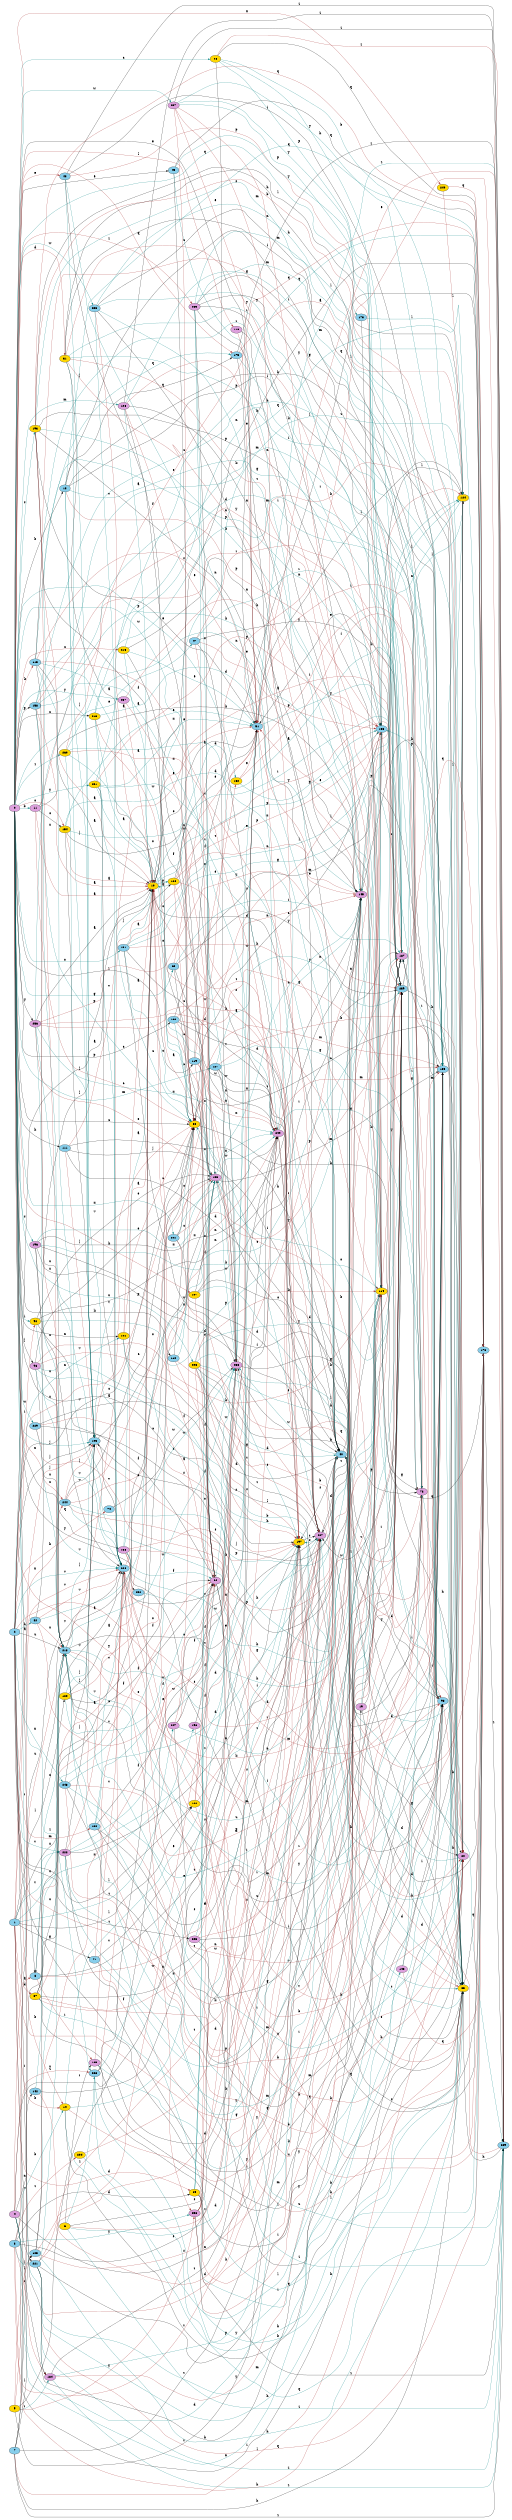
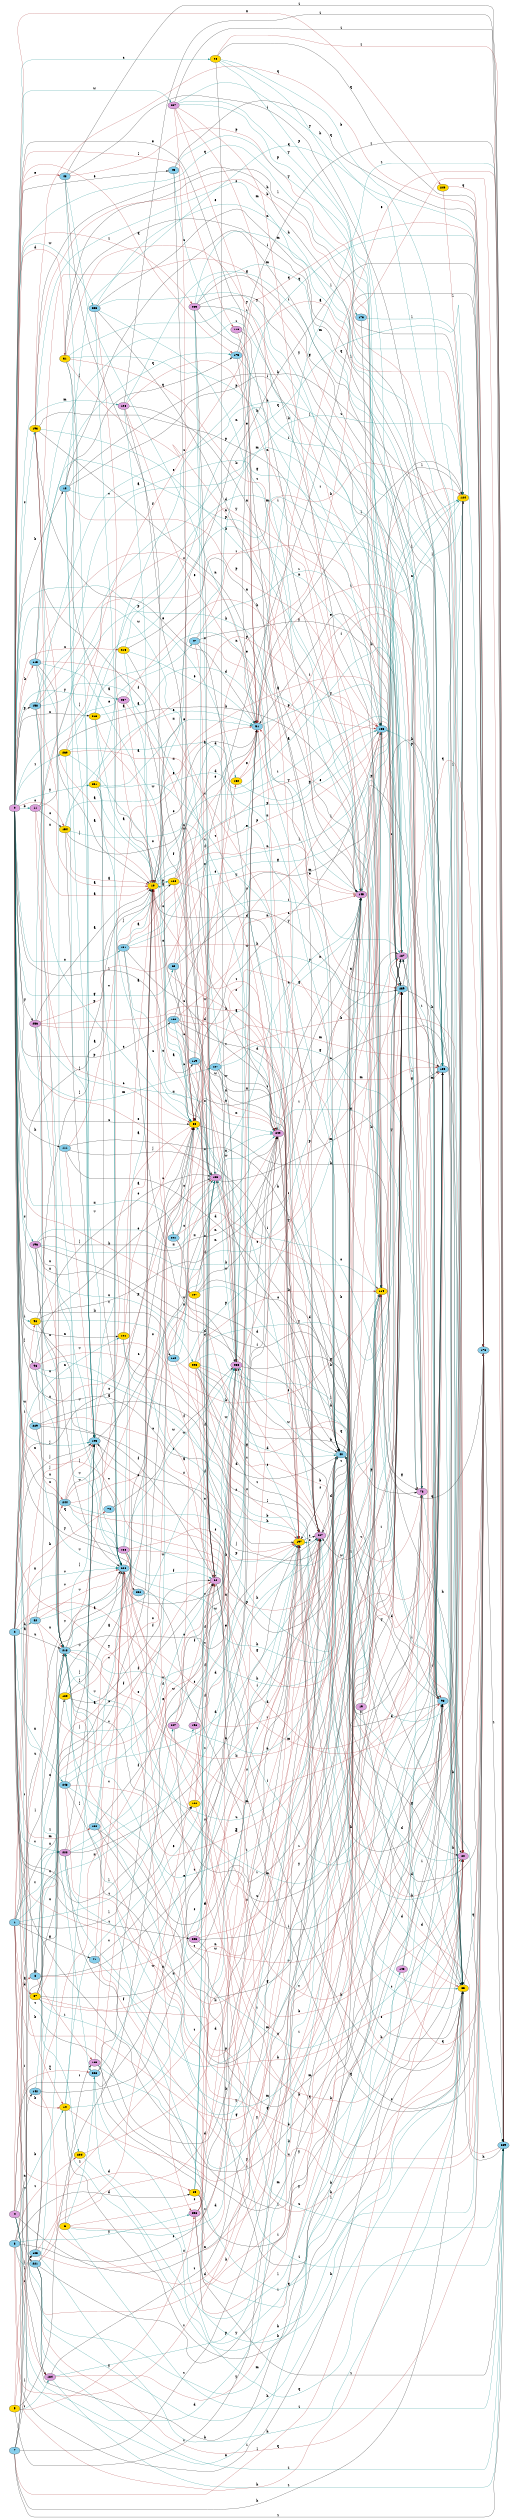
  strict digraph {
    rankdir=LR
    node [fillcolor=skyblue style=filled]
    edge [color=teal]
    0 [fillcolor=plum]
    8
    11 [fillcolor=plum]
    13
    28 [fillcolor=gold]
    30 [fillcolor=gold]
    31 [fillcolor=gold]
    43
    45
    47
    51
    65
    90 [fillcolor=gold]
    96 [fillcolor=plum]
    103
    107 [fillcolor=gold]
    111
    112
    113
    118 [fillcolor=plum]
    119
    126 [fillcolor=plum]
    127
    141 [fillcolor=gold]
    151
    154 [fillcolor=gold]
    158
    160
    162 [fillcolor=gold]
    168 [fillcolor=plum]
    173
    175
    184 [fillcolor=plum]
    193 [fillcolor=gold]
    196 [fillcolor=plum]
    197 [fillcolor=gold]
    208 [fillcolor=gold]
    213 [fillcolor=gold]
    215 [fillcolor=gold]
    229
    233
    237 [fillcolor=plum]
    238 [fillcolor=plum]
    240 [fillcolor=gold]
    241
    244
    251 [fillcolor=gold]
    252
    256 [fillcolor=plum]
    257 [fillcolor=plum]
    258 [fillcolor=plum]
    260 [fillcolor=gold]
    263 [fillcolor=plum]
    268
    218
    207 [fillcolor=plum]
    40
    185 [fillcolor=plum]
    114 [fillcolor=gold]
    10 [fillcolor=gold]
    187 [fillcolor=plum]
    73 [fillcolor=plum]
    93
    135
    228
    83 [fillcolor=gold]
    166
    176
    269
    20 [fillcolor=plum]
    259
    155 [fillcolor=plum]
    145 [fillcolor=plum]
    124 [fillcolor=gold]
    62 [fillcolor=plum]
    249 [fillcolor=plum]
    1
    14 [fillcolor=gold]
    37 [fillcolor=gold]
    39 [fillcolor=gold]
    71
    120 [fillcolor=gold]
    122 [fillcolor=gold]
    198 [fillcolor=plum]
    221
    222 [fillcolor=plum]
    247 [fillcolor=plum]
    2
    74
    82
    130
    164 [fillcolor=gold]
    203 [fillcolor=plum]
    204 [fillcolor=gold]
    248
    3
    123
    4 [fillcolor=plum]
    19 [fillcolor=plum]
    142
    143 [fillcolor=plum]
    5 [fillcolor=gold]
    6 [fillcolor=gold]
    7
    0 -> 8 [color=black label=a]
    0 -> 11 [label=b]
    0 -> 13 [color=black label=b]
    0 -> 28 [label=c]
    0 -> 30 [color=black label=c]
    0 -> 31 [color=brown label=d]
    0 -> 43 [color=brown label=e]
    0 -> 45 [color=black label=e]
    0 -> 47 [label=e]
    0 -> 51 [color=black label=e]
    0 -> 65 [label=g]
    0 -> 90 [label=i]
    0 -> 96 [color=black label=j]
    0 -> 103 [label=j]
    0 -> 107 [color=brown label=k]
    0 -> 111 [color=black label=k]
    0 -> 112 [color=black label=k]
    0 -> 113 [color=brown label=k]
    0 -> 118 [color=brown label=l]
    0 -> 119 [color=black label=l]
    0 -> 126 [label=m]
    0 -> 127 [label=m]
    0 -> 141 [color=black label=n]
    0 -> 151 [label=o]
    0 -> 154 [color=brown label=o]
    0 -> 158 [color=black label=p]
    0 -> 160 [color=black label=p]
    0 -> 162 [label=p]
    0 -> 168 [color=black label=q]
    0 -> 173 [label=q]
    0 -> 175 [color=brown label=q]
    0 -> 184 [label=r]
    0 -> 193 [label=s]
    0 -> 196 [label=s]
    0 -> 197 [color=black label=s]
    0 -> 208 [label=u]
    0 -> 213 [color=black label=u]
    0 -> 215 [color=brown label=u]
    0 -> 229 [label=w]
    0 -> 233 [label=w]
    0 -> 237 [label=w]
    0 -> 238 [label=w]
    0 -> 240 [color=brown label=x]
    0 -> 241 [label=x]
    0 -> 244 [color=brown label=x]
    0 -> 251 [label=y]
    0 -> 252 [color=black label=y]
    0 -> 256 [color=black label=y]
    0 -> 257 [label=y]
    0 -> 258 [color=brown label=y]
    0 -> 260 [label=z]
    0 -> 263 [color=brown label=z]
    0 -> 268 [label=z]
    8 -> 218 [label=u]
    8 -> 207 [color=black label=t]
    8 -> 40 [color=brown label=d]
    8 -> 185 [color=brown label=r]
    11 -> 30 [color=brown label=c]
    11 -> 154 [color=black label=o]
    11 -> 175 [label=q]
    11 -> 114 [color=black label=k]
    11 -> 10 [color=brown label=a]
    11 -> 187 [color=brown label=r]
    13 -> 103 [label=j]
    13 -> 175 [color=black label=q]
    13 -> 73 [label=g]
    13 -> 93 [color=black label=i]
    13 -> 135 [color=black label=m]
    13 -> 228 [label=v]
    13 -> 83 [color=black label=h]
    13 -> 166 [color=brown label=p]
    13 -> 176 [label=q]
    28 -> 238 [color=black label=w]
    28 -> 166 [label=p]
    28 -> 176 [color=black label=q]
    28 -> 269 [color=brown label=z]
    28 -> 20 [label=b]
    28 -> 259 [label=y]
    30 -> 103 [color=brown label=j]
    30 -> 10 [color=brown label=a]
    30 -> 135 [color=brown label=m]
    30 -> 20 [color=black label=b]
    30 -> 155 [label=o]
    31 -> 103 [label=j]
    31 -> 114 [color=brown label=k]
    31 -> 10 [color=black label=a]
    31 -> 187 [label=r]
    31 -> 93 [color=black label=i]
    31 -> 166 [label=p]
    31 -> 259 [color=brown label=y]
    31 -> 145 [color=brown label=n]
    31 -> 124 [color=black label=l]
    43 -> 51 [label=e]
    43 -> 103 [label=j]
    43 -> 93 [color=black label=i]
    43 -> 166 [color=brown label=p]
    43 -> 269 [color=black label=z]
    43 -> 62 [color=black label=f]
    45 -> 30 [color=black label=c]
    45 -> 176 [color=black label=q]
    45 -> 259 [label=y]
    45 -> 145 [label=n]
    47 -> 197 [color=black label=s]
    47 -> 187 [label=r]
    47 -> 166 [color=brown label=p]
    47 -> 20 [color=brown label=b]
    47 -> 259 [color=black label=y]
    47 -> 155 [color=brown label=o]
    51 -> 238 [label=w]
    51 -> 10 [color=black label=a]
    51 -> 93 [color=brown label=i]
    51 -> 269 [label=z]
    51 -> 259 [label=y]
    51 -> 124 [color=black label=l]
    51 -> 249 [label=x]
    65 -> 30 [color=black label=c]
    65 -> 187 [label=r]
    65 -> 269 [color=brown label=z]
    65 -> 259 [color=black label=y]
    65 -> 249 [color=black label=x]
    90 -> 218 [label=u]
    90 -> 166 [label=p]
    90 -> 155 [color=black label=o]
    90 -> 145 [color=black label=n]
    90 -> 62 [color=black label=f]
    96 -> 218 [color=black label=u]
    96 -> 114 [color=brown label=k]
    96 -> 73 [color=brown label=g]
    96 -> 228 [label=v]
    96 -> 83 [label=h]
    96 -> 20 [label=b]
    96 -> 155 [color=black label=o]
    103 -> 228 [color=black label=v]
    103 -> 166 [color=brown label=p]
    103 -> 249 [color=black label=x]
    107 -> 187 [color=black label=r]
    107 -> 83 [label=h]
    107 -> 20 [color=black label=b]
    107 -> 155 [color=black label=o]
    107 -> 62 [color=brown label=f]
    111 -> 51 [color=brown label=e]
    111 -> 103 [color=brown label=j]
    111 -> 40 [color=black label=d]
    111 -> 93 [color=black label=i]
    111 -> 83 [color=black label=h]
    112 -> 30 [color=black label=c]
    112 -> 197 [color=brown label=s]
    112 -> 187 [label=r]
    112 -> 20 [color=brown label=b]
    113 -> 197 [color=brown label=s]
    113 -> 238 [label=w]
    113 -> 218 [color=black label=u]
    113 -> 10 [color=black label=a]
    113 -> 187 [label=r]
    113 -> 73 [color=brown label=g]
    113 -> 228 [label=v]
    113 -> 166 [label=p]
    113 -> 249 [color=brown label=x]
    118 -> 51 [color=brown label=e]
    118 -> 145 [color=black label=n]
    119 -> 176 [color=black label=q]
    119 -> 155 [color=brown label=o]
    119 -> 124 [color=brown label=l]
    119 -> 62 [color=brown label=f]
    119 -> 249 [color=brown label=x]
    126 -> 51 [color=brown label=e]
    126 -> 114 [color=brown label=k]
    126 -> 10 [label=a]
    126 -> 93 [label=i]
    126 -> 269 [color=black label=z]
    126 -> 145 [color=black label=n]
    126 -> 62 [color=black label=f]
    127 -> 238 [color=black label=w]
    127 -> 207 [color=black label=t]
    127 -> 73 [label=g]
    127 -> 20 [color=brown label=b]
    127 -> 259 [label=y]
    127 -> 249 [color=black label=x]
    141 -> 30 [color=brown label=c]
    141 -> 40 [color=black label=d]
    141 -> 114 [label=k]
    141 -> 10 [color=brown label=a]
    151 -> 30 [label=c]
    151 -> 238 [color=black label=w]
    151 -> 207 [color=black label=t]
    151 -> 114 [color=brown label=k]
    151 -> 10 [label=a]
    151 -> 73 [label=g]
    151 -> 166 [color=brown label=p]
    151 -> 124 [label=l]
    154 -> 51 [label=e]
    154 -> 103 [color=black label=j]
    154 -> 207 [label=t]
    154 -> 40 [label=d]
    154 -> 10 [color=brown label=a]
    154 -> 249 [color=black label=x]
    158 -> 30 [label=c]
    158 -> 218 [color=brown label=u]
    158 -> 114 [label=k]
    158 -> 10 [color=brown label=a]
    158 -> 135 [label=m]
    158 -> 228 [label=v]
    158 -> 83 [label=h]
    158 -> 259 [color=brown label=y]
    158 -> 249 [label=x]
    160 -> 30 [label=c]
    160 -> 40 [color=black label=d]
    160 -> 73 [color=brown label=g]
    160 -> 135 [color=black label=m]
    160 -> 145 [color=brown label=n]
    160 -> 249 [color=brown label=x]
    162 -> 51 [color=brown label=e]
    162 -> 93 [color=brown label=i]
    162 -> 166 [label=p]
    168 -> 197 [color=brown label=s]
    168 -> 238 [label=w]
    168 -> 114 [label=k]
    168 -> 10 [label=a]
    168 -> 93 [color=black label=i]
    168 -> 135 [color=brown label=m]
    168 -> 176 [color=brown label=q]
    168 -> 20 [color=brown label=b]
    168 -> 62 [label=f]
    173 -> 114 [color=black label=k]
    173 -> 124 [label=l]
    175 -> 51 [color=black label=e]
    175 -> 187 [label=r]
    175 -> 269 [color=black label=z]
    175 -> 124 [color=brown label=l]
    184 -> 207 [color=black label=t]
    184 -> 166 [label=p]
    184 -> 269 [label=z]
    184 -> 259 [color=brown label=y]
    193 -> 51 [color=black label=e]
    193 -> 218 [color=brown label=u]
    193 -> 114 [label=k]
    193 -> 10 [color=brown label=a]
    193 -> 135 [label=m]
    193 -> 83 [color=black label=h]
    193 -> 166 [color=black label=p]
    193 -> 176 [color=brown label=q]
    193 -> 20 [color=brown label=b]
    193 -> 145 [color=black label=n]
    193 -> 62 [color=black label=f]
    196 -> 218 [color=black label=u]
    196 -> 40 [color=black label=d]
    196 -> 114 [label=k]
    196 -> 93 [color=black label=i]
    196 -> 228 [color=black label=v]
    196 -> 145 [color=black label=n]
    196 -> 249 [label=x]
    197 -> 207 [color=black label=t]
    197 -> 83 [color=brown label=h]
    208 -> 197 [color=brown label=s]
    208 -> 207 [color=black label=t]
    208 -> 40 [label=d]
    208 -> 114 [color=brown label=k]
    208 -> 176 [color=brown label=q]
    208 -> 269 [label=z]
    208 -> 20 [color=black label=b]
    208 -> 259 [label=y]
    208 -> 124 [label=l]
    208 -> 62 [color=brown label=f]
    213 -> 40 [label=d]
    213 -> 10 [label=a]
    213 -> 93 [label=i]
    213 -> 228 [label=v]
    213 -> 155 [color=brown label=o]
    213 -> 145 [label=n]
    215 -> 51 [label=e]
    215 -> 10 [label=a]
    215 -> 93 [label=i]
    215 -> 155 [color=black label=o]
    215 -> 145 [color=black label=n]
    229 -> 197 [color=brown label=s]
    229 -> 218 [label=u]
    229 -> 114 [color=black label=k]
    229 -> 93 [color=brown label=i]
    229 -> 124 [color=black label=l]
    233 -> 40 [color=black label=d]
    233 -> 10 [color=brown label=a]
    233 -> 135 [color=black label=m]
    233 -> 228 [label=v]
    233 -> 83 [label=h]
    233 -> 259 [label=y]
    233 -> 145 [label=n]
    237 -> 30 [color=brown label=c]
    237 -> 51 [color=brown label=e]
    237 -> 197 [color=brown label=s]
    237 -> 83 [label=h]
    237 -> 166 [label=p]
    237 -> 269 [color=black label=z]
    237 -> 259 [label=y]
    237 -> 145 [color=brown label=n]
    238 -> 51 [label=e]
    238 -> 197 [label=s]
    238 -> 73 [color=black label=g]
    238 -> 83 [color=brown label=h]
    238 -> 166 [color=brown label=p]
    240 -> 176 [color=brown label=q]
    240 -> 124 [color=brown label=l]
    241 -> 30 [label=c]
    241 -> 51 [color=brown label=e]
    241 -> 207 [color=brown label=t]
    241 -> 40 [color=black label=d]
    241 -> 259 [color=brown label=y]
    241 -> 249 [label=x]
    244 -> 30 [color=black label=c]
    244 -> 103 [color=brown label=j]
    244 -> 73 [color=brown label=g]
    244 -> 93 [label=i]
    244 -> 166 [label=p]
    244 -> 155 [color=brown label=o]
    244 -> 249 [color=brown label=x]
    251 -> 30 [label=c]
    251 -> 51 [label=e]
    251 -> 207 [label=t]
    251 -> 228 [color=black label=v]
    251 -> 166 [color=brown label=p]
    251 -> 176 [label=q]
    251 -> 155 [label=o]
    252 -> 114 [label=k]
    256 -> 218 [label=u]
    256 -> 40 [color=brown label=d]
    256 -> 114 [color=brown label=k]
    256 -> 10 [color=black label=a]
    256 -> 228 [label=v]
    256 -> 176 [label=q]
    256 -> 259 [color=brown label=y]
    256 -> 155 [color=brown label=o]
    256 -> 249 [label=x]
    257 -> 238 [color=brown label=w]
    257 -> 114 [color=brown label=k]
    257 -> 10 [color=brown label=a]
    258 -> 197 [color=black label=s]
    258 -> 238 [color=brown label=w]
    258 -> 114 [color=brown label=k]
    258 -> 83 [label=h]
    258 -> 259 [color=brown label=y]
    258 -> 155 [color=brown label=o]
    258 -> 249 [color=brown label=x]
    260 -> 103 [label=j]
    260 -> 207 [color=brown label=t]
    260 -> 40 [label=d]
    260 -> 135 [label=m]
    260 -> 176 [color=brown label=q]
    260 -> 155 [label=o]
    263 -> 238 [color=black label=w]
    263 -> 207 [color=black label=t]
    263 -> 114 [color=black label=k]
    263 -> 73 [color=black label=g]
    263 -> 135 [label=m]
    263 -> 259 [color=black label=y]
    263 -> 155 [label=o]
    263 -> 124 [label=l]
    263 -> 62 [label=f]
    268 -> 30 [color=black label=c]
    268 -> 51 [label=e]
    268 -> 93 [label=i]
    268 -> 228 [color=brown label=v]
    268 -> 176 [label=q]
    218 -> 103 [label=j]
    218 -> 238 [label=w]
    218 -> 207 [color=black label=t]
    218 -> 40 [label=d]
    218 -> 114 [color=brown label=k]
    218 -> 10 [color=brown label=a]
    218 -> 135 [label=m]
    218 -> 269 [label=z]
    207 -> 30 [label=c]
    207 -> 197 [label=s]
    207 -> 40 [color=black label=d]
    207 -> 10 [color=brown label=a]
    40 -> 197 [color=black label=s]
    40 -> 238 [label=w]
    40 -> 155 [color=black label=o]
    40 -> 145 [color=black label=n]
    185 -> 93 [color=black label=i]
    185 -> 135 [color=black label=m]
    185 -> 228 [color=brown label=v]
    185 -> 259 [label=y]
    114 -> 51 [color=brown label=e]
    114 -> 218 [label=u]
    114 -> 73 [color=black label=g]
    114 -> 93 [label=i]
    114 -> 176 [color=black label=q]
    114 -> 259 [color=brown label=y]
    10 -> 8 [color=black label=a]
    10 -> 103 [label=j]
    10 -> 207 [color=brown label=t]
    10 -> 40 [color=black label=d]
    10 -> 187 [label=r]
    10 -> 166 [label=p]
    10 -> 124 [label=l]
    10 -> 62 [color=brown label=f]
    10 -> 164 [label=p]
    187 -> 51 [color=black label=e]
    187 -> 73 [color=brown label=g]
    73 -> 218 [color=black label=u]
    73 -> 10 [label=a]
    73 -> 187 [label=r]
    73 -> 93 [color=brown label=i]
    73 -> 135 [color=brown label=m]
    73 -> 83 [label=h]
    93 -> 40 [color=black label=d]
    93 -> 228 [color=brown label=v]
    93 -> 20 [color=brown label=b]
    135 -> 238 [color=black label=w]
    135 -> 40 [color=brown label=d]
    135 -> 187 [color=black label=r]
    135 -> 83 [label=h]
    135 -> 166 [label=p]
    135 -> 124 [label=l]
    228 -> 10 [color=brown label=a]
    228 -> 187 [color=brown label=r]
    228 -> 83 [color=brown label=h]
    83 -> 197 [color=black label=s]
    83 -> 207 [label=t]
    83 -> 40 [label=d]
    83 -> 176 [color=black label=q]
    166 -> 30 [color=black label=c]
    166 -> 187 [color=brown label=r]
    166 -> 124 [color=black label=l]
    176 -> 197 [color=black label=s]
    176 -> 218 [color=brown label=u]
    176 -> 40 [color=black label=d]
    176 -> 10 [color=black label=a]
    176 -> 269 [color=black label=z]
    269 -> 51 [color=brown label=e]
    269 -> 218 [label=u]
    269 -> 40 [color=brown label=d]
    269 -> 83 [color=black label=h]
    20 -> 30 [color=black label=c]
    20 -> 218 [label=u]
    20 -> 40 [label=d]
    20 -> 155 [label=o]
    259 -> 207 [color=black label=t]
    259 -> 10 [color=brown label=a]
    259 -> 83 [color=black label=h]
    259 -> 176 [color=brown label=q]
    259 -> 124 [label=l]
    155 -> 238 [label=w]
    155 -> 135 [color=black label=m]
    155 -> 20 [color=brown label=b]
    155 -> 145 [label=n]
    145 -> 51 [color=brown label=e]
    145 -> 103 [color=black label=j]
    145 -> 207 [color=black label=t]
    145 -> 114 [label=k]
    145 -> 83 [color=black label=h]
    145 -> 166 [color=brown label=p]
    145 -> 124 [label=l]
    124 -> 228 [color=brown label=v]
    124 -> 145 [label=n]
    62 -> 238 [label=w]
    62 -> 10 [color=brown label=a]
    62 -> 83 [color=black label=h]
    62 -> 176 [color=black label=q]
    249 -> 197 [color=brown label=s]
    249 -> 40 [color=black label=d]
    249 -> 73 [label=g]
    249 -> 135 [color=brown label=m]
    249 -> 228 [color=black label=v]
    249 -> 145 [label=n]
    1 -> 103 [color=brown label=j]
    1 -> 244 [color=brown label=x]
    1 -> 73 [color=brown label=g]
    1 -> 62 [color=black label=f]
    1 -> 14 [color=brown label=b]
    1 -> 37 [color=brown label=d]
    1 -> 39 [color=brown label=d]
    1 -> 71 [color=black label=g]
    1 -> 120 [color=black label=l]
    1 -> 122 [color=black label=l]
    1 -> 198 [label=t]
    1 -> 221 [color=black label=v]
    1 -> 222 [label=v]
    1 -> 247 [label=x]
    14 -> 51 [label=e]
+   14 -> 103 [label=j]
    14 -> 197 [label=s]
    14 -> 83 [label=h]
    14 -> 20 [color=black label=b]
    14 -> 259 [color=brown label=y]
    37 -> 218 [label=u]
    37 -> 207 [color=black label=t]
    37 -> 114 [color=black label=k]
    37 -> 10 [color=brown label=a]
    37 -> 228 [color=black label=v]
    37 -> 166 [color=brown label=p]
    37 -> 259 [label=y]
    37 -> 145 [color=brown label=n]
    37 -> 62 [color=brown label=f]
    39 -> 197 [label=s]
    39 -> 187 [color=brown label=r]
    39 -> 269 [color=black label=z]
    39 -> 259 [color=brown label=y]
    39 -> 155 [label=o]
    39 -> 124 [label=l]
    39 -> 62 [label=f]
    71 -> 197 [color=black label=s]
    71 -> 187 [label=r]
    71 -> 73 [color=brown label=g]
    71 -> 228 [color=brown label=v]
    120 -> 103 [label=j]
    120 -> 238 [label=w]
    120 -> 10 [color=black label=a]
    120 -> 155 [color=brown label=o]
    120 -> 62 [color=black label=f]
    122 -> 51 [color=brown label=e]
    122 -> 40 [color=brown label=d]
    122 -> 20 [color=brown label=b]
    122 -> 62 [color=brown label=f]
    198 -> 238 [label=w]
    198 -> 83 [color=brown label=h]
    198 -> 62 [color=brown label=f]
    221 -> 218 [label=u]
    221 -> 207 [color=brown label=t]
    221 -> 40 [color=brown label=d]
    221 -> 114 [color=brown label=k]
    221 -> 135 [label=m]
    221 -> 83 [label=h]
    221 -> 176 [color=brown label=q]
    221 -> 269 [label=z]
    221 -> 259 [color=black label=y]
    222 -> 103 [color=black label=j]
    222 -> 197 [label=s]
    222 -> 207 [label=t]
    222 -> 135 [label=m]
    222 -> 228 [color=brown label=v]
    222 -> 176 [label=q]
    222 -> 145 [color=black label=n]
    222 -> 124 [color=black label=l]
    247 -> 30 [color=brown label=c]
    247 -> 135 [color=black label=m]
    247 -> 145 [label=n]
    247 -> 62 [color=brown label=f]
    247 -> 249 [color=black label=x]
    2 -> 30 [color=black label=c]
    2 -> 90 [color=brown label=i]
    2 -> 103 [color=black label=j]
    2 -> 141 [label=n]
    2 -> 162 [color=brown label=p]
    2 -> 184 [color=black label=r]
    2 -> 218 [color=black label=u]
    2 -> 114 [color=brown label=k]
    2 -> 93 [color=black label=i]
    2 -> 135 [color=brown label=m]
    2 -> 228 [label=v]
    2 -> 14 [color=brown label=b]
    2 -> 122 [color=black label=l]
    2 -> 222 [label=v]
    2 -> 74 [color=brown label=h]
    2 -> 82 [label=h]
    2 -> 130 [color=brown label=m]
    2 -> 164 [color=black label=p]
    2 -> 203 [color=black label=t]
+   2 -> 204 [label=t]
    2 -> 248 [label=x]
    74 -> 238 [color=black label=w]
    82 -> 51 [color=brown label=e]
    82 -> 218 [color=brown label=u]
    82 -> 10 [color=black label=a]
    82 -> 228 [color=brown label=v]
    82 -> 155 [label=o]
    130 -> 238 [color=black label=w]
    130 -> 187 [color=black label=r]
    130 -> 73 [color=black label=g]
    130 -> 228 [label=v]
    130 -> 20 [color=brown label=b]
    130 -> 62 [label=f]
    164 -> 30 [color=brown label=c]
    164 -> 51 [color=black label=e]
    164 -> 197 [color=brown label=s]
    164 -> 238 [color=brown label=w]
    164 -> 10 [label=a]
    164 -> 93 [color=brown label=i]
    164 -> 259 [color=brown label=y]
    164 -> 145 [color=brown label=n]
    203 -> 207 [color=brown label=t]
    203 -> 187 [color=brown label=r]
    203 -> 20 [color=black label=b]
    203 -> 259 [color=black label=y]
    203 -> 155 [label=o]
    204 -> 40 [color=brown label=d]
    204 -> 124 [label=l]
    248 -> 103 [color=black label=j]
    248 -> 40 [label=d]
    248 -> 187 [label=r]
    248 -> 135 [color=black label=m]
    248 -> 166 [color=brown label=p]
    248 -> 20 [color=brown label=b]
    3 -> 8 [color=brown label=a]
    3 -> 184 [color=brown label=r]
    3 -> 197 [color=black label=s]
    3 -> 258 [label=y]
    3 -> 207 [color=brown label=t]
    3 -> 83 [color=brown label=h]
    3 -> 14 [label=b]
    3 -> 39 [color=black label=d]
    3 -> 204 [color=brown label=t]
    3 -> 123 [label=l]
    123 -> 197 [color=brown label=s]
    123 -> 238 [color=brown label=w]
    123 -> 218 [color=black label=u]
    123 -> 83 [label=h]
    123 -> 155 [label=o]
    123 -> 62 [color=brown label=f]
    4 -> 268 [color=brown label=z]
    4 -> 40 [label=d]
    4 -> 93 [color=black label=i]
    4 -> 228 [color=brown label=v]
    4 -> 145 [color=black label=n]
    4 -> 249 [color=black label=x]
    4 -> 19 [color=black label=b]
    4 -> 142 [color=black label=n]
    4 -> 143 [label=n]
    19 -> 187 [color=black label=r]
    19 -> 83 [color=black label=h]
    19 -> 166 [label=p]
    19 -> 259 [color=black label=y]
    142 -> 218 [label=u]
    142 -> 40 [color=brown label=d]
    142 -> 249 [color=black label=x]
    143 -> 73 [label=g]
    143 -> 93 [color=black label=i]
    143 -> 176 [color=brown label=q]
    5 -> 184 [label=r]
    5 -> 258 [color=brown label=y]
    5 -> 218 [color=brown label=u]
    5 -> 207 [color=black label=t]
    5 -> 62 [color=black label=f]
    5 -> 123 [color=brown label=l]
-   6 -> 197 [color=black label=s]
+   6 -> 197 [color=brown label=s]
    6 -> 268 [label=z]
    6 -> 207 [color=brown label=t]
    6 -> 40 [label=d]
    6 -> 185 [color=black label=r]
    6 -> 269 [label=z]
    7 -> 30 [color=black label=c]
    7 -> 207 [color=black label=t]
    7 -> 228 [color=black label=v]
    7 -> 83 [color=black label=h]
    7 -> 269 [color=black label=z]
    7 -> 124 [color=brown label=l]
    7 -> 123 [color=black label=l]
  }
